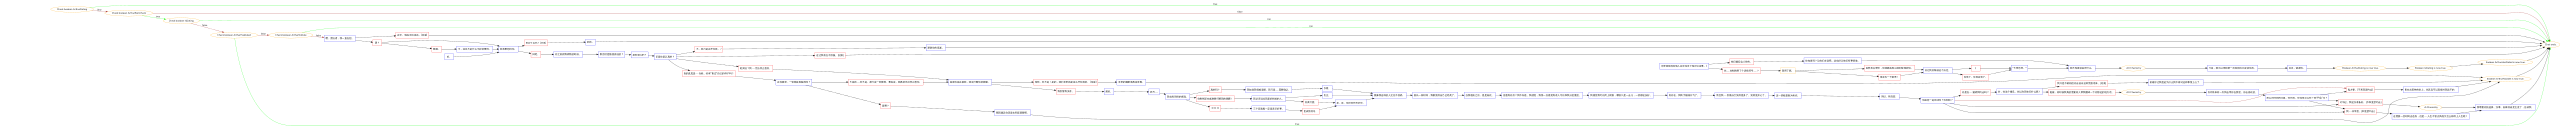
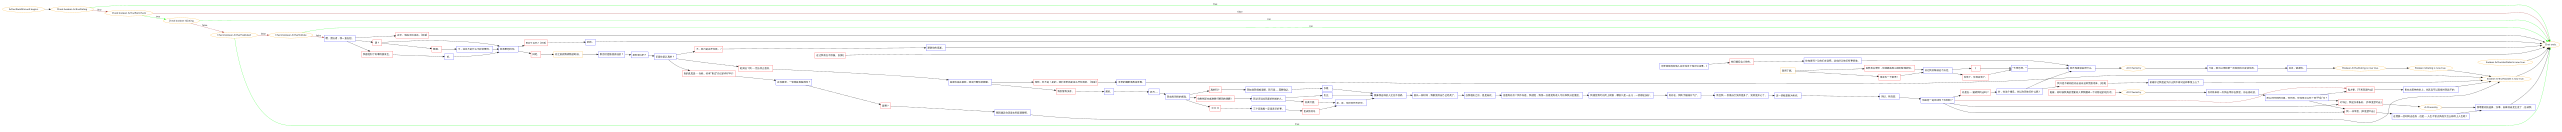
  digraph {
    fontname=Nunito
    rankdir=LR
    node [color=blue fontname=Nunito shape=box]
    edge [fontname=Nunito]
+   "ArthurRank5Convo3 begins." [color=orange shape=""]
    n2 [color=orange label="Check boolean ArthurDating" shape=""]
    "Chat ends." [color=orange shape=""]
    n4 [color=orange label="Check boolean ArthurRainCheck" shape=""]
    n5 [color=orange label="Check boolean IsDating" shape=""]
    n6 [color=orange label="Check boolean ArthurHasDated" shape=""]
    n7 [color=orange label="Check boolean ArthurNoDate" shape=""]
    n8 [label="嘿，漂泊者，我一直在想。"]
    n9 [color=red label="嗯？"]
+   n10 [color=red label="我感觉到了有事情要发生。"]
    n11 [color=red label="在忙。现在没法说话。[结束]"]
    n12 [color=red label="呃哦。"]
    n13 [label="我有事想问你。"]
    n14 [label="不，这次不是什么不好的事情。"]
    n15 [label="哈。"]
    n16 [color=red label="问吧。"]
    n17 [color=red label="稍后可以吗？[结束]"]
-   n18 [label="你之前跟我调情的时候。"]
+   n18 [color=orange label="你之前跟我调情的时候。"]
    n19 [label="好的。"]
    n20 [label="那些话是随便说说的？"]
    n21 [label="是闹着玩的？"]
    n22 [label="还是你是认真的？"]
    n23 [color=red label="不，我只是在开玩笑。:/"]
    n24 [color=red label="我的意思是……当然。你有*看过*自己的样子吗？"]
    n25 [color=red label="老实说？我……无法停止想你。"]
    n26 [color=red label="这让我有点不舒服。[结束]"]
    n27 [label="谢谢你的坦诚。"]
    n28 [label="在你眼里，一切都是看脸的吗？"]
    n29 [label="如果你是在耍我，我会打断你的脚踝。"]
    n30 [color=red label="是啊？"]
-   n31 [color=red label="不是的……对不起。那只是一种掩饰。事实是，我真的无法停止想你。"]
    n32 [color=red label="我发誓我没有。"]
    n33 [color=red label="哈哈，对不起！是的，我们未来就是这么开玩笑的。 [结束]"]
    n34 [label="那我建议你还是去和昆西聊吧。"]
    n35 [label="那好。"]
    n36 [label="未来的幽默感真是有毒。"]
    n37 [color=orange label="Boolean ArthurNoDate is now true." shape=""]
    n38 [label="因为……"]
    n39 [label="我也有同样的感觉。"]
    n40 [color=red label="真的吗？"]
    n41 [color=red label=":D :D :D"]
    n42 [color=red label="你刚刚还在威胁要打断我的脚踝！"]
    n43 [label="我知道我很难读懂。我只是……需要确认。"]
    n44 [label="三个笑脸脸一定是表示好事。"]
    n45 [label="我从没说过我是好相处的人。"]
    n46 [label="你看。"]
    n47 [color=red label="是表情符号。"]
    n48 [color=red label="你真可爱。"]
    n49 [label="反正。"]
    n50 [label="跟像我这样的人交往不容易。"]
    n51 [label="是，是。但我得先告诉你。"]
    n52 [label="很长一段时间，我都觉得自己已经死了。"]
    n53 [label="当我感染之后，更是如此。"]
    n54 [label="但遇到你后？我不知道。我感觉，我第一次感觉到有人可以和我分担重担。"]
    n55 [label="我感觉我可以闭上双眼，哪怕只是一会儿，一切都还安好。"]
    n56 [label="有你在，我终于能喘口气了。"]
    n57 [label="而且我……发现自己笑得更多了。笑得更开心了。"]
    n58 [label="这一切都是因为有你。"]
    n59 [label="所以。我在想。"]
    n60 [label="你愿意一起试试吗？你和我？"]
    n61 [color=red label="你是在……邀请我约会吗？"]
    n62 [color=red label="我……非常想。[和亚瑟约会]"]
    n63 [color=red label="对不起。我还没准备好。[不和亚瑟约会]"]
    n64 [color=red label="鬼才要。[不和亚瑟约会]"]
    n65 [label="对，你这个傻瓜。你以为我在问什么呢？"]
    n66 [label="这需要一些时间去适应，但是……人生不冒点风险又怎么称得上人生呢？"]
    n67 [color=orange label="+5 Chemistry" shape=""]
    n68 [label="看在太阳神的份上，你其实可以直接对我说不的。"]
    n69 [color=red label="抱歉，有时候我真的需要有人帮我翻译一下你那边的地方话。"]
    n70 [color=red label="我只是不敢相信你会说出这种荒唐话来。[结束]"]
    n71 [label="我尊重你的选择。没事。如果你改变主意了，告诉我。"]
    n72 [color=orange label="+10 Chemistry" shape=""]
    n73 [label="谢谢你让我想起为什么我不再对这种事情上心了。"]
    n74 [label="尽管我觉得其他人会没完没了地讨论这事。:)"]
    n75 [color=red label="他们确实会八卦的。"]
-   n76 [color=red label="你……你刚刚用了个表情符号……？"]
    n77 [label="或许将来有一天我会带你去那里。你会喜欢的。"]
    n78 [label="你知道吗？让他们去说吧。这也好让他们有事情做。"]
    n79 [color=orange label="我用了呢。"]
    n80 [label="那么回到我的问题。你和我。你觉得怎么样？想“约会”吗？"]
    n81 [label="我不知道该说些什么。"]
    n82 [color=red label="虽然有点奇怪，但我确实真心感到受宠若惊。"]
    n83 [color=red label="谁去叫一下莱蒂！"]
    n84 [color=orange label="+10 Chemistry" shape=""]
    n85 [label="别让我后悔做这个决定。"]
    n86 [label="只是，很久以来我第一次觉得自己是快乐的。"]
    n87 [color=red label="你笑了。你肯定笑了。"]
    n88 [color=red label=";)"]
    n89 [label="宝贝，谢谢你。"]
    n90 [label="*不管怎样。*"]
    n91 [color=orange label="Boolean ArthurDating is now true." shape=""]
    n92 [color=orange label="Boolean IsDating is now true." shape=""]
    n93 [color=orange label="Boolean ArthurHasDated is now true." shape=""]
+   "ArthurRank5Convo3 begins." -> n2
    n2 -> "Chat ends." [color=green label=true]
    n2 -> n4 [color=brown label=false]
    n4 -> "Chat ends." [color=brown label=false]
    n4 -> n5 [color=green label=true]
    n5 -> "Chat ends." [color=green label=true]
    n5 -> n6 [color=brown label=false]
    n6 -> "Chat ends." [color=green label=true]
    n6 -> n7 [color=brown label=false]
    n7 -> "Chat ends." [color=green label=true]
    n7 -> n8 [color=brown label=false]
    n8 -> n9
+   n8 -> n10
    n8 -> n11
    n9 -> n12
    n9 -> n13
+   n10 -> n15
    n11 -> "Chat ends."
    n12 -> n14
    n13 -> n16
    n13 -> n17
    n14 -> n13
    n15 -> n13
    n16 -> n18
    n17 -> n19
    n18 -> n20
    n19 -> "Chat ends."
    n20 -> n21
    n21 -> n22
    n22 -> n23
    n22 -> n24
    n22 -> n25
-   n22 -> n26
    n23 -> n27
    n24 -> n28
    n25 -> n29
    n26 -> "Chat ends."
    n27 -> "Chat ends."
    n28 -> n30
-   n28 -> n31
    n29 -> n32
    n29 -> n33
    n30 -> n34
-   n31 -> n29
    n32 -> n35
    n33 -> n36
    n34 -> n37
    n35 -> n38
    n36 -> n37
    n37 -> "Chat ends."
    n38 -> n39
    n39 -> n40
    n39 -> n41
    n39 -> n42
    n40 -> n43
    n41 -> n44
    n42 -> n45
    n43 -> n46
    n44 -> n47
    n45 -> n48
    n45 -> n49
    n46 -> n50
    n47 -> n51
    n48 -> n51
    n49 -> n50
    n50 -> n52
    n51 -> n50
    n52 -> n53
    n53 -> n54
    n54 -> n55
    n55 -> n56
    n56 -> n57
    n57 -> n58
    n58 -> n59
    n59 -> n60
    n60 -> n61
    n60 -> n62
    n60 -> n63
    n60 -> n64 [color=brown]
    n61 -> n65
    n62 -> n66
    n63 -> n67
    n64 -> n68
-   n65 -> n69
+   n65 -> n81
    n65 -> n70
    n66 -> n71
    n67 -> n71
    n68 -> n37
    n69 -> n72
    n70 -> n73
    n71 -> "Chat ends."
    n72 -> n77
    n73 -> n37
    n74 -> n75
-   n74 -> n76
    n75 -> n78
-   n76 -> n79
    n77 -> n80
    n78 -> n81
    n79 -> n82
    n79 -> n83
    n80 -> n62
    n80 -> n63
    n80 -> n64
    n81 -> n84
    n82 -> n85
    n83 -> n85
    n84 -> n86
    n85 -> n87
    n85 -> n88
    n86 -> n89
    n87 -> n90
    n88 -> n90
    n89 -> n91
    n90 -> n81
    n91 -> n92
-   n92 -> n93
+   n92 -> n37
    n93 -> "Chat ends."
  }
